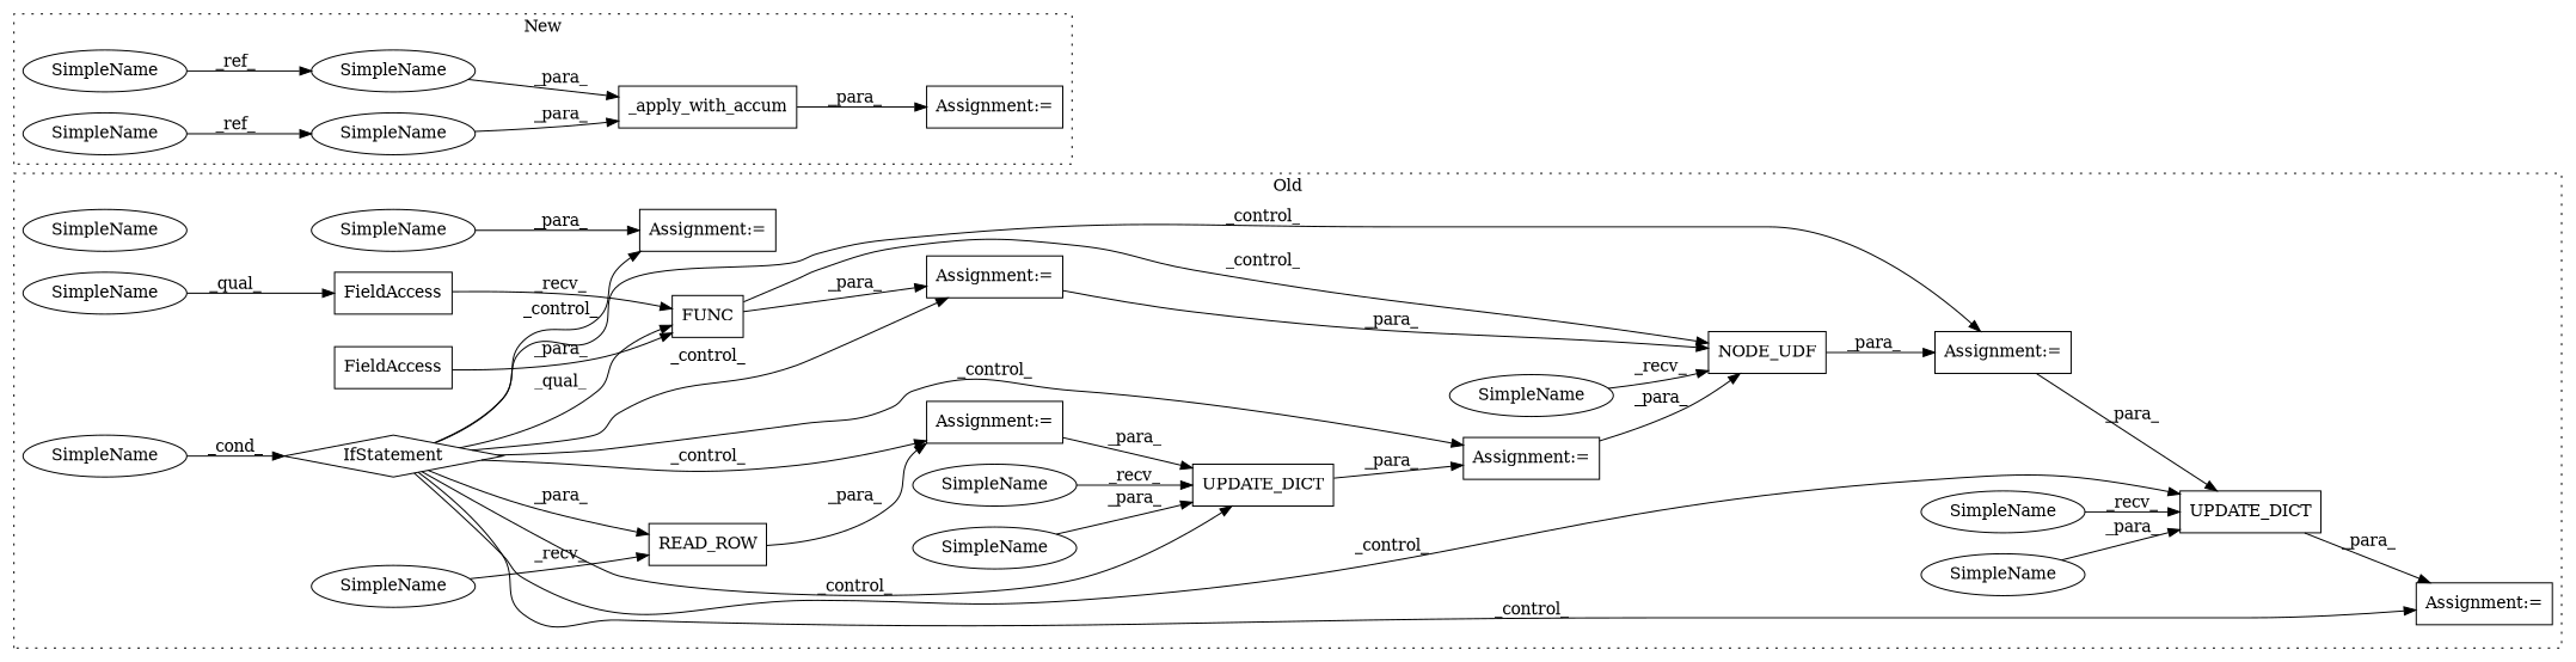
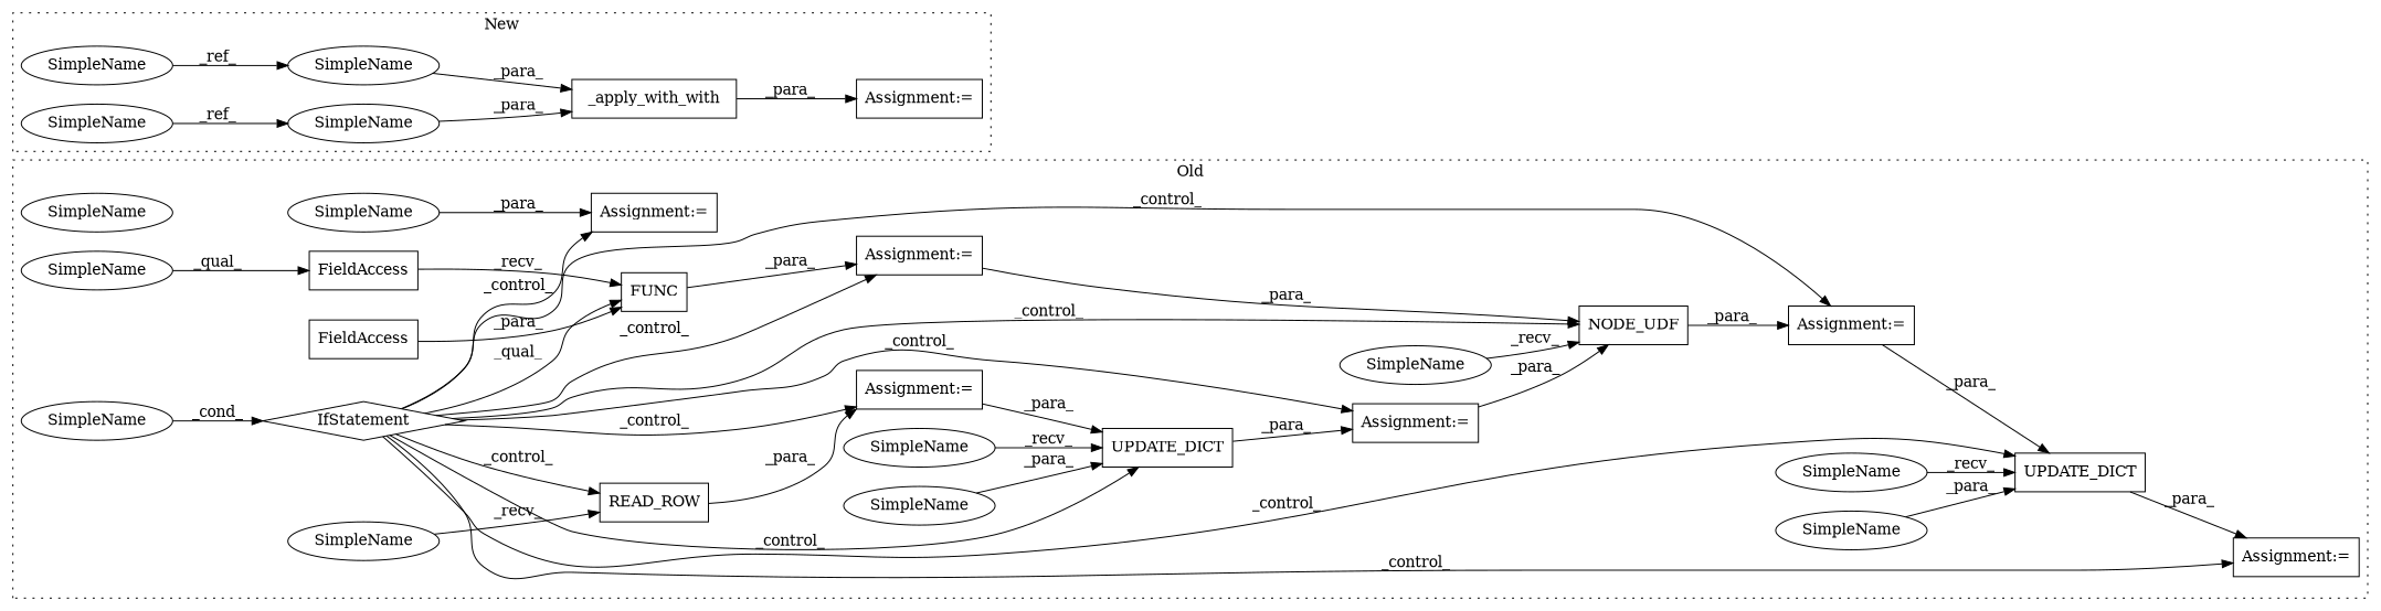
  digraph {
    rankdir=LR
    node [a=42 l=1 s=8745 shape=box]
    n1 [a=32 l="12,1" label=UPDATE_DICT s="8820,8849"]
    n2 [l=10 label=SimpleName shape=ellipse]
    n3 [a=32 l="5,1" label=FUNC s="9067,9086"]
    n4 [a=32 l="9,1" label=READ_ROW s="8773,8803"]
    n5 [a=32 l="12,1" label=UPDATE_DICT s="9153,9190"]
    n6 [a=22 l=6 label=FieldAccess s=9060]
    n7 [a=22 l=14 label=FieldAccess s=9072]
    n8 [a=25 l="4,2" label=IfStatement s="8741,8755" shape=diamond]
    n9 [a=32 l="9,1" label=NODE_UDF s="9111,9130"]
    n10 [a=7 label="Assignment:=" s=9149]
    n11 [a=7 label="Assignment:=" s=9059]
    n12 [a=7 label="Assignment:=" s=9223]
    n13 [a=7 label="Assignment:=" s=9107]
    n14 [a=7 label="Assignment:=" s=8769]
    n15 [a=7 label="Assignment:=" s=8816]
    n16 [l=2 label=SimpleName s=8770 shape=ellipse]
    n17 [l=2 label=SimpleName s=9060 shape=ellipse]
    n18 [l=2 label=SimpleName s=8817 shape=ellipse]
    n19 [l=2 label=SimpleName s=9150 shape=ellipse]
    n20 [l=2 label=SimpleName s=9108 shape=ellipse]
    n21 [l=12 label=SimpleName s=9224 shape=ellipse]
    n22 [l=12 label=SimpleName s=9165 shape=ellipse]
    n23 [l=12 label=SimpleName s=8837 shape=ellipse]
    n24 [l=10 label=SimpleName shape=ellipse]
-   n25 [a=32 l="18,1" label=_apply_with_accum s="4493,4562"]
+   n25 [a=32 l="18,1" label=_apply_with_with s="4493,4562"]
    n26 [l=10 label=SimpleName s=3385 shape=ellipse]
    n27 [l=12 label=SimpleName s=4336 shape=ellipse]
    n28 [a=7 label="Assignment:=" s=4492]
    n29 [l=10 label=SimpleName s=4552 shape=ellipse]
    n30 [l=12 label=SimpleName s=4539 shape=ellipse]
    subgraph cluster_1 {
      label=Old
      style=dotted
      n1
      n2
      n3
      n4
      n5
      n6
      n7
      n8
      n9
      n10
      n11
      n12
      n13
      n14
      n15
      n16
      n17
      n18
      n19
      n20
      n21
      n22
      n23
      n24
    }
    subgraph cluster_2 {
      label=New
      style=dotted
      n25
      n26
      n27
      n28
      n29
      n30
    }
    n1 -> n15 [label=_para_]
    n3 -> n11 [label=_para_]
    n4 -> n14 [label=_para_]
    n5 -> n10 [label=_para_]
    n6 -> n3 [label=_recv_]
    n7 -> n3 [label=_para_]
    n8 -> n1 [label=_control_]
    n8 -> n3 [label=_qual_]
-   n8 -> n4 [label=_para_]
+   n8 -> n4 [label=_control_]
    n8 -> n5 [label=_control_]
-   n3 -> n9 [label=_control_]
+   n8 -> n9 [label=_control_]
    n8 -> n10 [label=_control_]
    n8 -> n11 [label=_control_]
    n8 -> n12 [label=_control_]
    n8 -> n13 [label=_control_]
    n8 -> n14 [label=_control_]
    n8 -> n15 [label=_control_]
    n9 -> n13 [label=_para_]
    n11 -> n9 [label=_para_]
    n13 -> n5 [label=_para_]
    n14 -> n1 [label=_para_]
    n15 -> n9 [label=_para_]
    n16 -> n4 [label=_recv_]
    n17 -> n6 [label=_qual_]
    n18 -> n1 [label=_recv_]
    n19 -> n5 [label=_recv_]
    n20 -> n9 [label=_recv_]
    n21 -> n12 [label=_para_]
    n22 -> n5 [label=_para_]
    n23 -> n1 [label=_para_]
    n24 -> n8 [label=_cond_]
    n25 -> n28 [label=_para_]
    n26 -> n29 [label=_ref_]
    n27 -> n30 [label=_ref_]
    n29 -> n25 [label=_para_]
    n30 -> n25 [label=_para_]
  }
